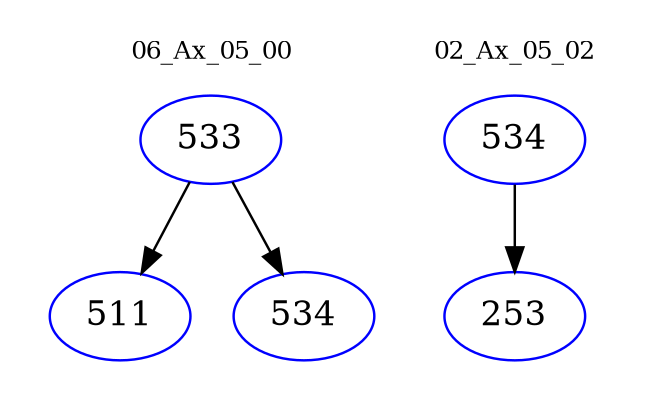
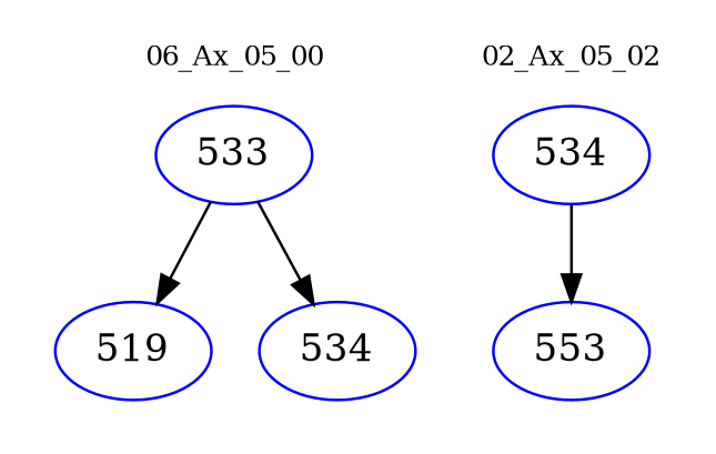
  digraph {
    node [color=blue]
    edge [color=black]
    n1 [label=533]
-   n2 [label=511]
+   n2 [label=519]
    n3 [label=534]
    n4 [label=534]
-   n5 [label=253]
+   n5 [label=553]
    subgraph cluster_1 {
      color=white
      fontsize=10
      label="06_Ax_05_00"
      n1
      n2
      n3
    }
    subgraph cluster_2 {
      color=white
      fontsize=10
      label="02_Ax_05_02"
      n4
      n5
    }
    n1 -> n2
    n1 -> n3
    n4 -> n5
  }
